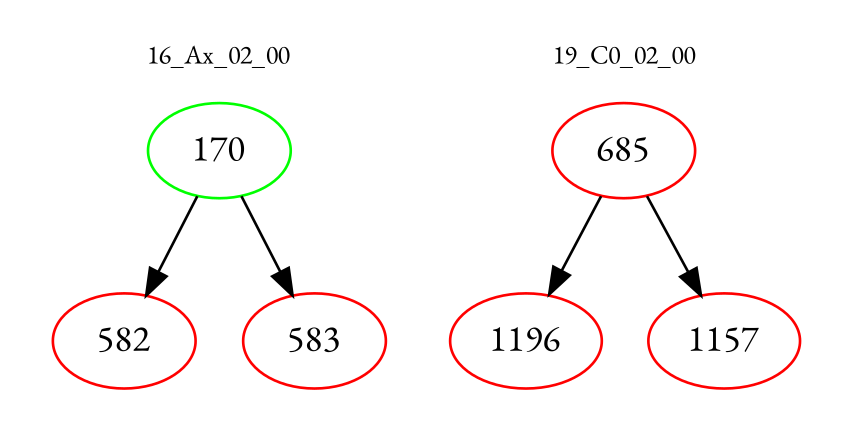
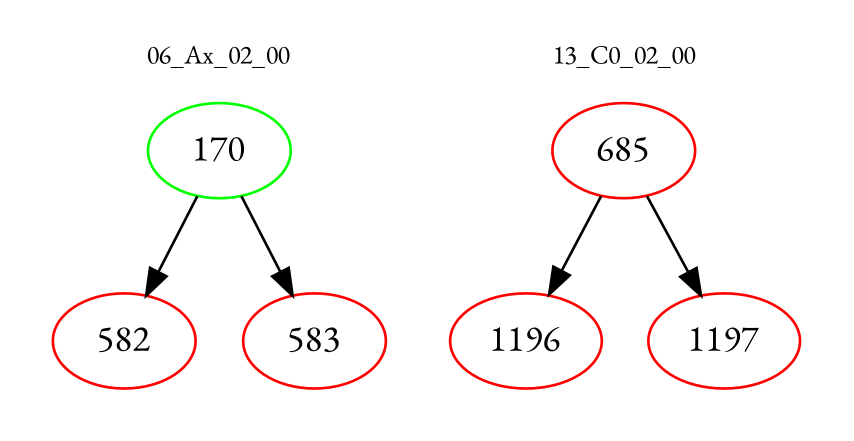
  digraph {
    fontname="EB Garamond"
    node [color=red fontname="EB Garamond"]
    edge [color=black fontname="EB Garamond"]
    n1 [color=green label=170]
    n2 [label=582]
    n3 [label=583]
    n4 [label=685]
    n5 [label=1196]
-   n6 [label=1157]
+   n6 [label=1197]
    subgraph cluster_1 {
      color=white
      fontsize=10
-     label="16_Ax_02_00"
+     label="06_Ax_02_00"
      n1
      n2
      n3
    }
    subgraph cluster_2 {
      color=white
      fontsize=10
-     label="19_C0_02_00"
+     label="13_C0_02_00"
      n4
      n5
      n6
    }
    n1 -> n2
    n1 -> n3
    n4 -> n5
    n4 -> n6
  }
